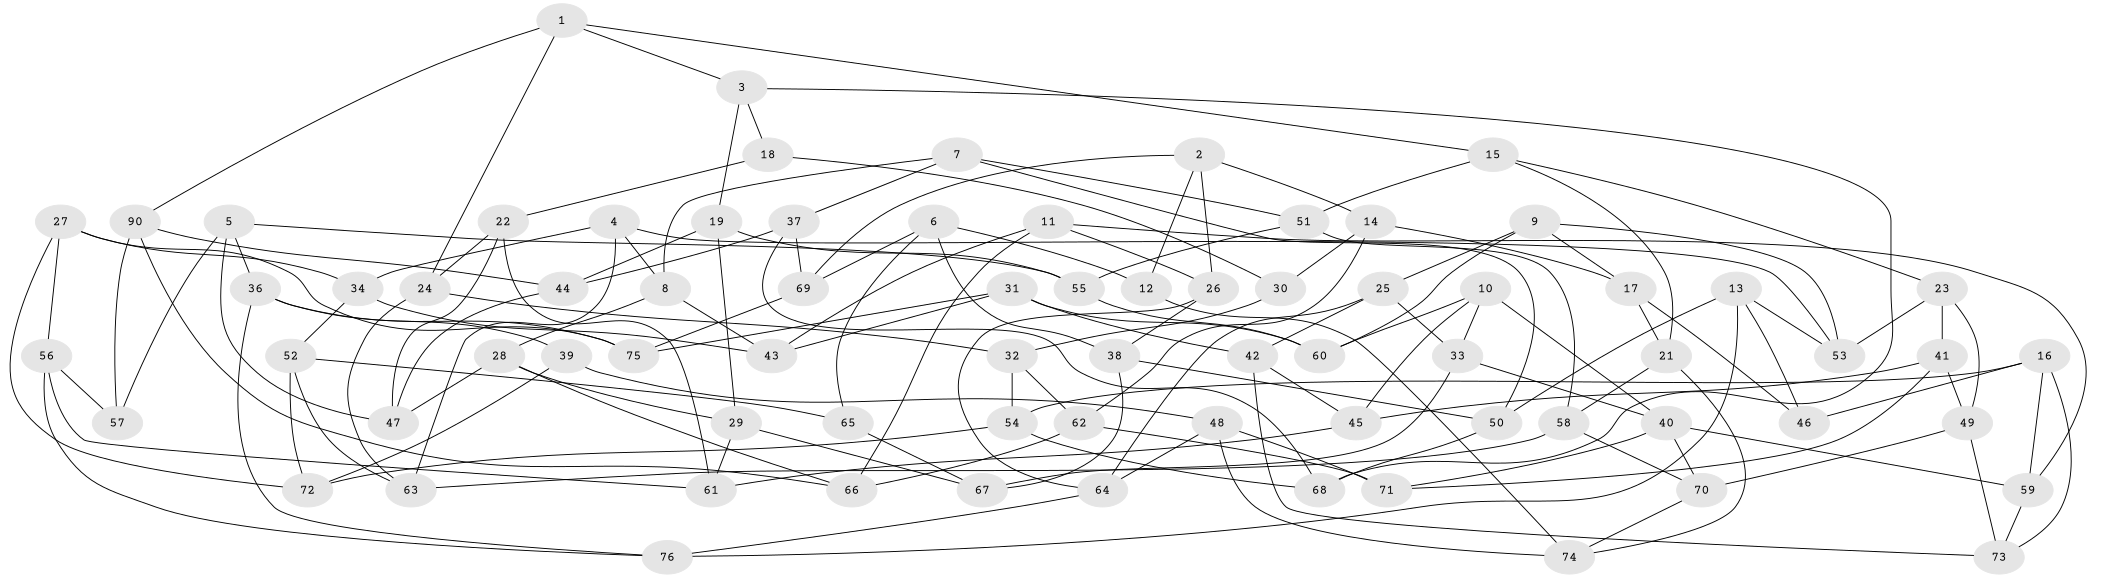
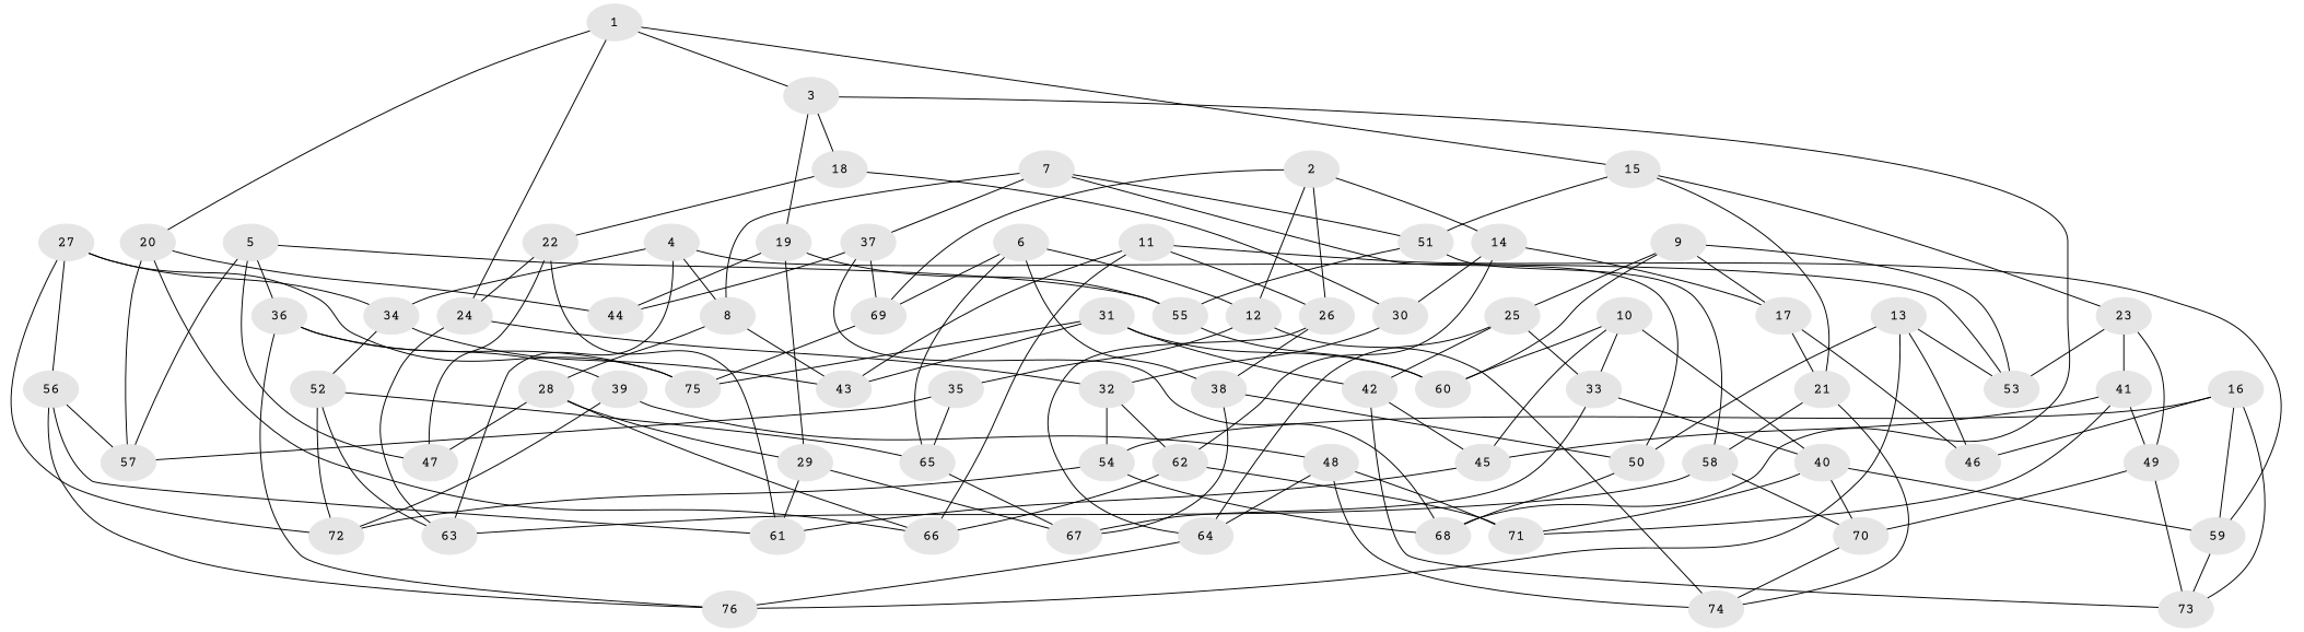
  graph {
    fontname="Courier Prime"
    node [color=gray90 fontname="Courier Prime" style=filled]
    edge [fontname="Courier Prime"]
    1
    3
    15
-   20 [label=90]
+   20
    24
    18
    19
    68
    51
    21
    23
    57
    66
    44
    63
    32
    2
    12
    14
    26
    69
+   35
    74
    17
    30
    62
    38
    64
    75
    22
    55
    29
    4
    8
    34
    53
    28
    43
    52
    5
    36
    47
    76
    39
    60
    6
    65
    50
    67
    7
    37
    58
    9
    25
    46
    33
    42
    10
    40
    45
    59
    70
    71
    61
    11
    73
    13
    41
    49
    16
    54
    72
    48
    27
    56
    31
    1 -- 3
    1 -- 15
    1 -- 20
    1 -- 24
    3 -- 18
    3 -- 19
    3 -- 68
    15 -- 51
    15 -- 21
    15 -- 23
    20 -- 57
    20 -- 66
    20 -- 44
    24 -- 63
    24 -- 32
    18 -- 30
    18 -- 22
    19 -- 44
    19 -- 55
    19 -- 29
    51 -- 55
    51 -- 58
    21 -- 74
    21 -- 58
    23 -- 53
    23 -- 41
    23 -- 49
-   44 -- 47
    32 -- 62
    32 -- 54
    2 -- 12
    2 -- 14
    2 -- 26
    2 -- 69
+   12 -- 35
    12 -- 74
    14 -- 17
    14 -- 30
    14 -- 62
    26 -- 38
    26 -- 64
    69 -- 75
+   35 -- 57
+   35 -- 65
    17 -- 21
    17 -- 46
    30 -- 32
    62 -- 66
    62 -- 71
    38 -- 50
    38 -- 67
    64 -- 76
    22 -- 24
    22 -- 47
    22 -- 61
    55 -- 60
    29 -- 67
    29 -- 61
    4 -- 63
    4 -- 8
    4 -- 34
    4 -- 53
    8 -- 28
    8 -- 43
    34 -- 43
    34 -- 52
    28 -- 66
    28 -- 29
    28 -- 47
    52 -- 63
    52 -- 65
    52 -- 72
    5 -- 57
    5 -- 55
    5 -- 36
    5 -- 47
    36 -- 75
    36 -- 76
    36 -- 39
    39 -- 72
    39 -- 48
    6 -- 12
    6 -- 69
    6 -- 38
    6 -- 65
    65 -- 67
    50 -- 68
    7 -- 51
    7 -- 8
    7 -- 50
    7 -- 37
    37 -- 68
    37 -- 44
    37 -- 69
    58 -- 63
    58 -- 70
    9 -- 17
    9 -- 53
    9 -- 60
    9 -- 25
    25 -- 64
    25 -- 33
    25 -- 42
    33 -- 67
    33 -- 40
    42 -- 45
    42 -- 73
    10 -- 60
    10 -- 33
    10 -- 40
    10 -- 45
    40 -- 59
    40 -- 70
    40 -- 71
    45 -- 61
    59 -- 73
    70 -- 74
    11 -- 66
    11 -- 26
    11 -- 43
    11 -- 59
    13 -- 53
    13 -- 76
    13 -- 50
    13 -- 46
    41 -- 45
    41 -- 71
    41 -- 49
    49 -- 70
    49 -- 73
    16 -- 46
    16 -- 59
    16 -- 73
    16 -- 54
    54 -- 68
    54 -- 72
    48 -- 74
    48 -- 64
    48 -- 71
    27 -- 75
    27 -- 34
    27 -- 72
    27 -- 56
    56 -- 57
    56 -- 76
    56 -- 61
    31 -- 75
    31 -- 43
    31 -- 60
    31 -- 42
  }
